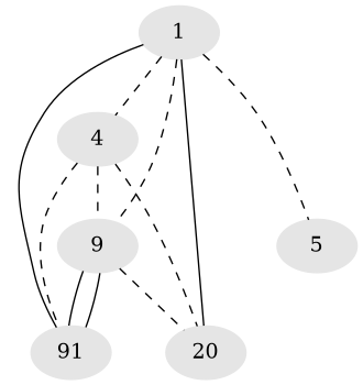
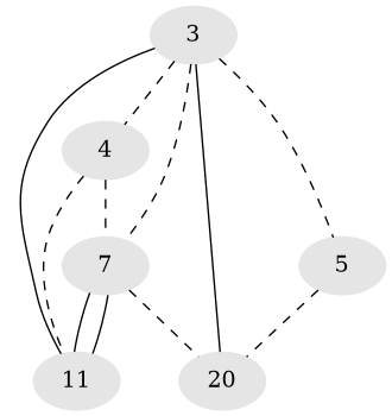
  graph {
    node [color=gray90 style=filled]
    edge [style=dashed]
-   1 [super="+2+3+6+8+15+16"]
+   1 [super="+2+3+6+8+15+16" label=3]
    4
    5 [super="+10+15"]
-   7 [super="+9+12+18" label=9]
-   11 [super="+14+16" label=91]
+   7 [super="+9+12+18"]
+   11 [super="+14+16"]
    20
    1 -- 4
    1 -- 5
    1 -- 7
    1 -- 11 [style=solid]
    1 -- 20 [style=solid]
    4 -- 7
    4 -- 11
-   4 -- 20
+   5 -- 20
    7 -- 11 [style=solid]
    7 -- 11 [style=solid]
    7 -- 20
  }
